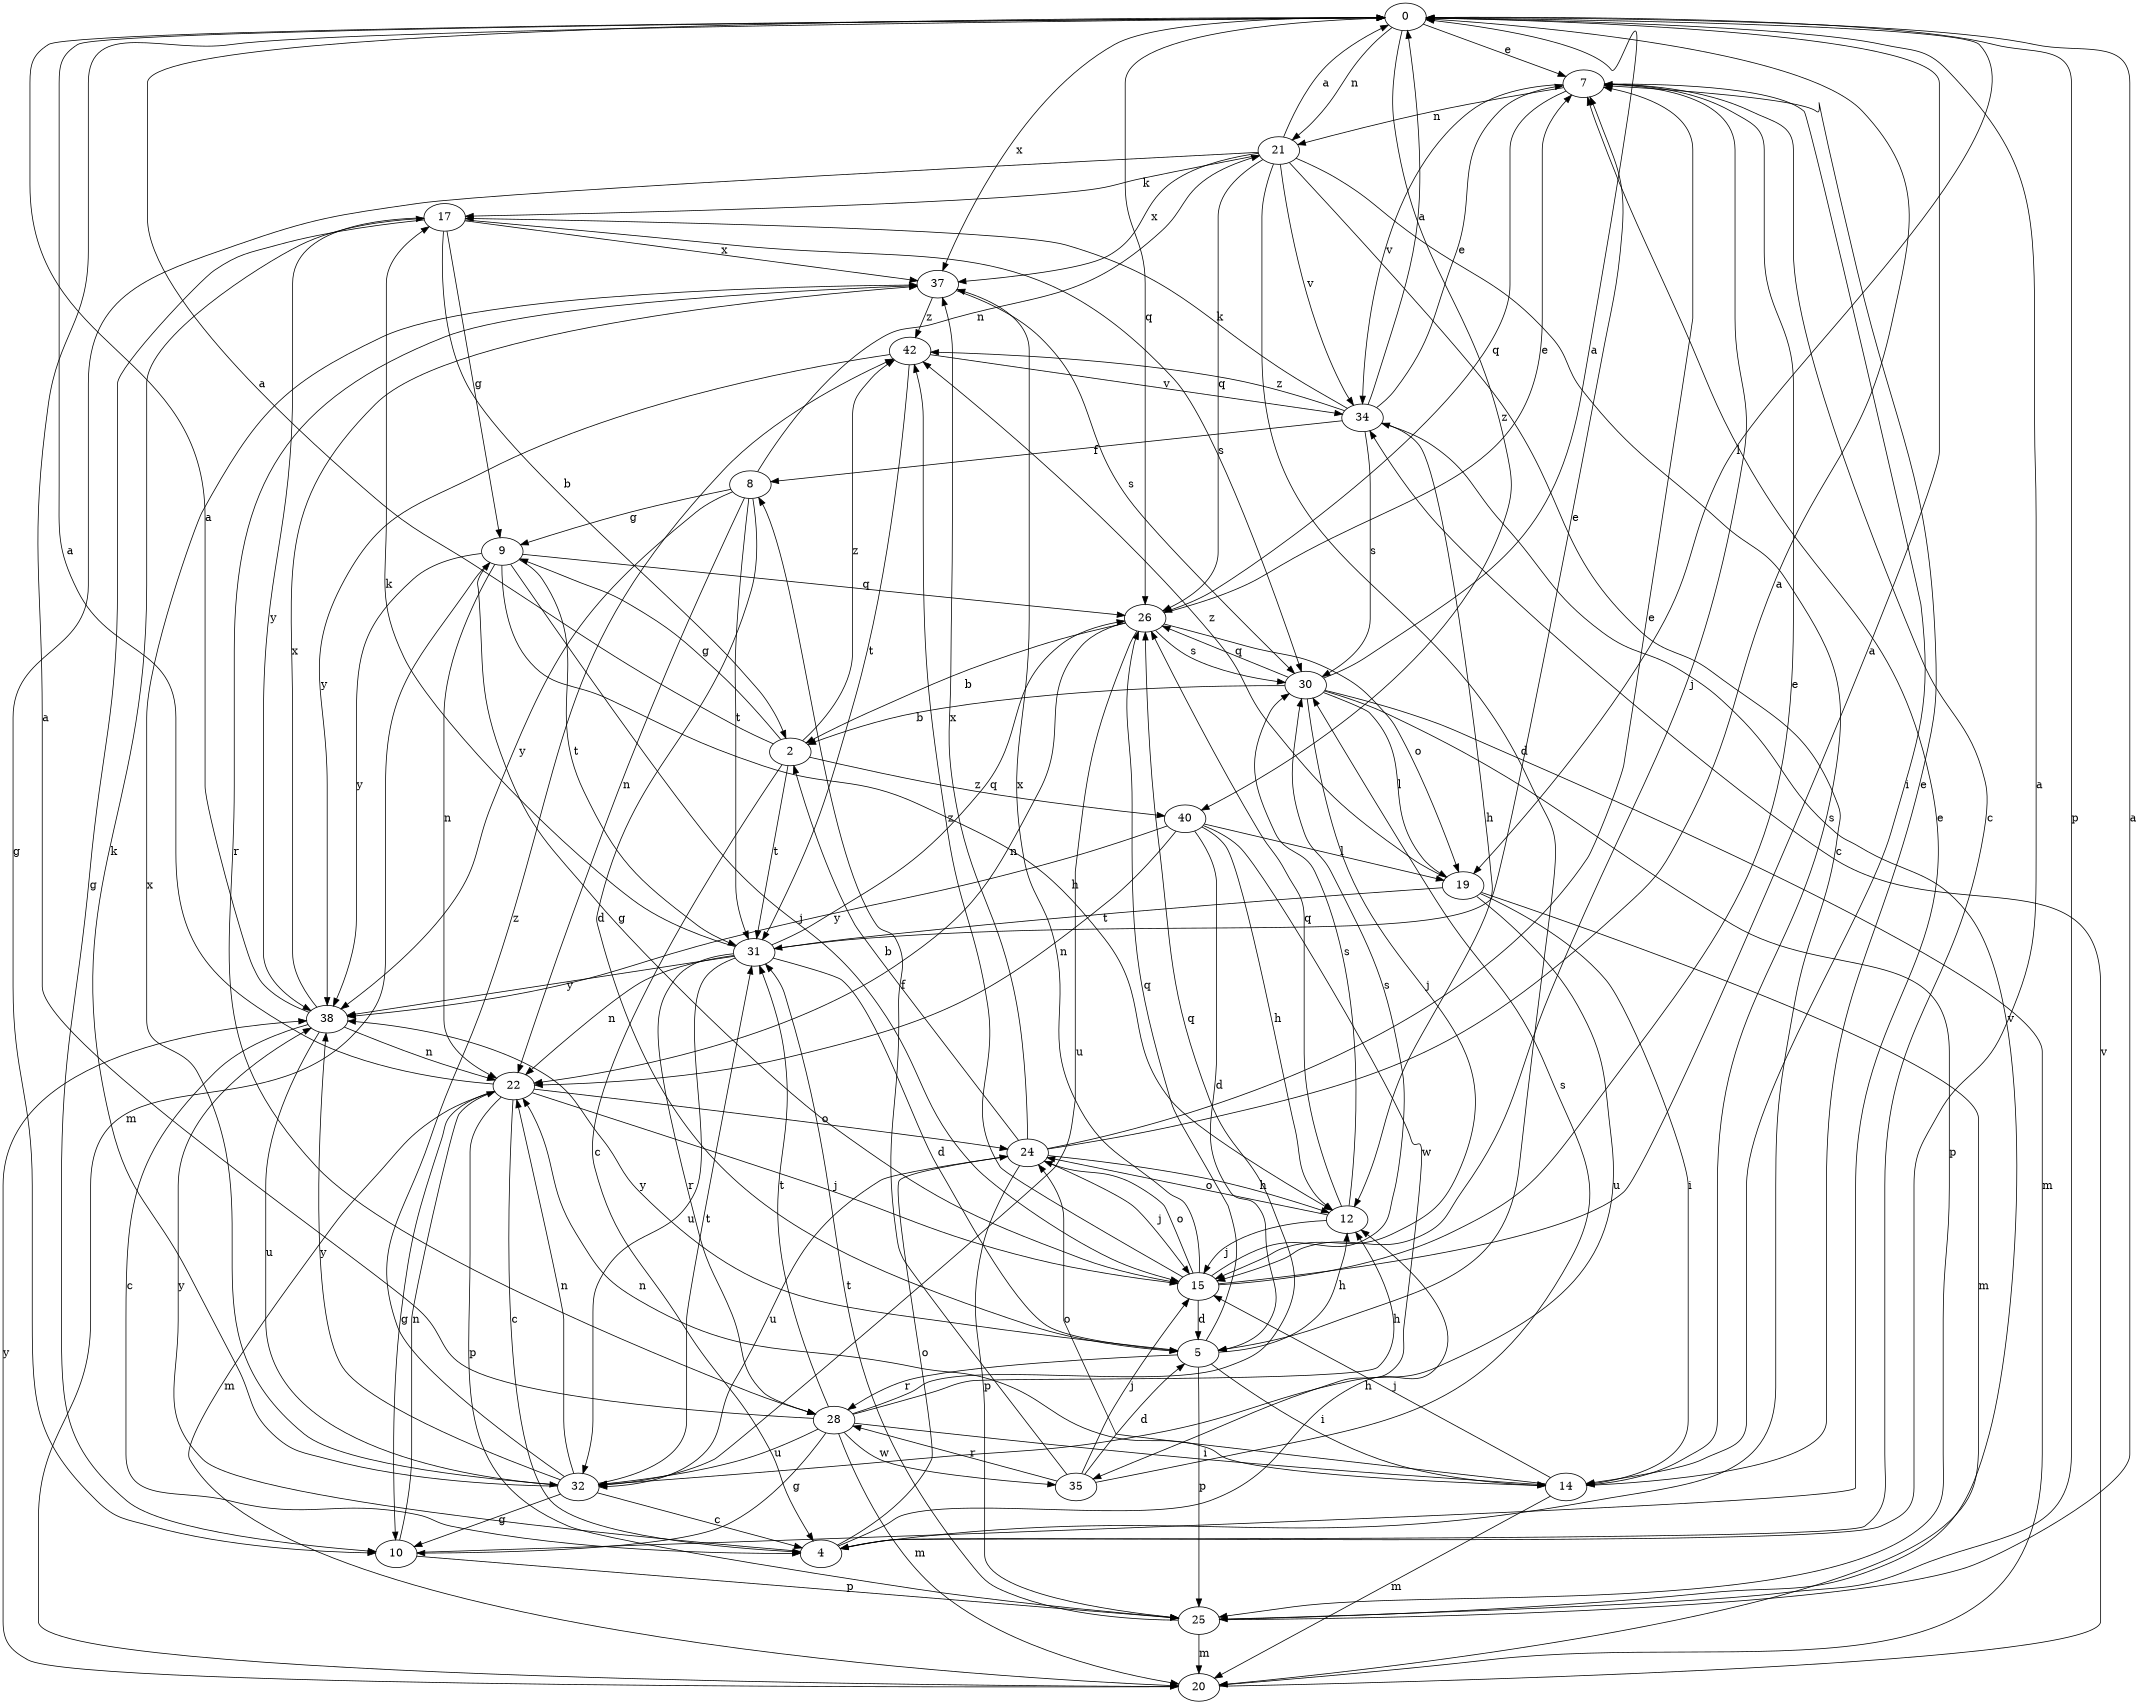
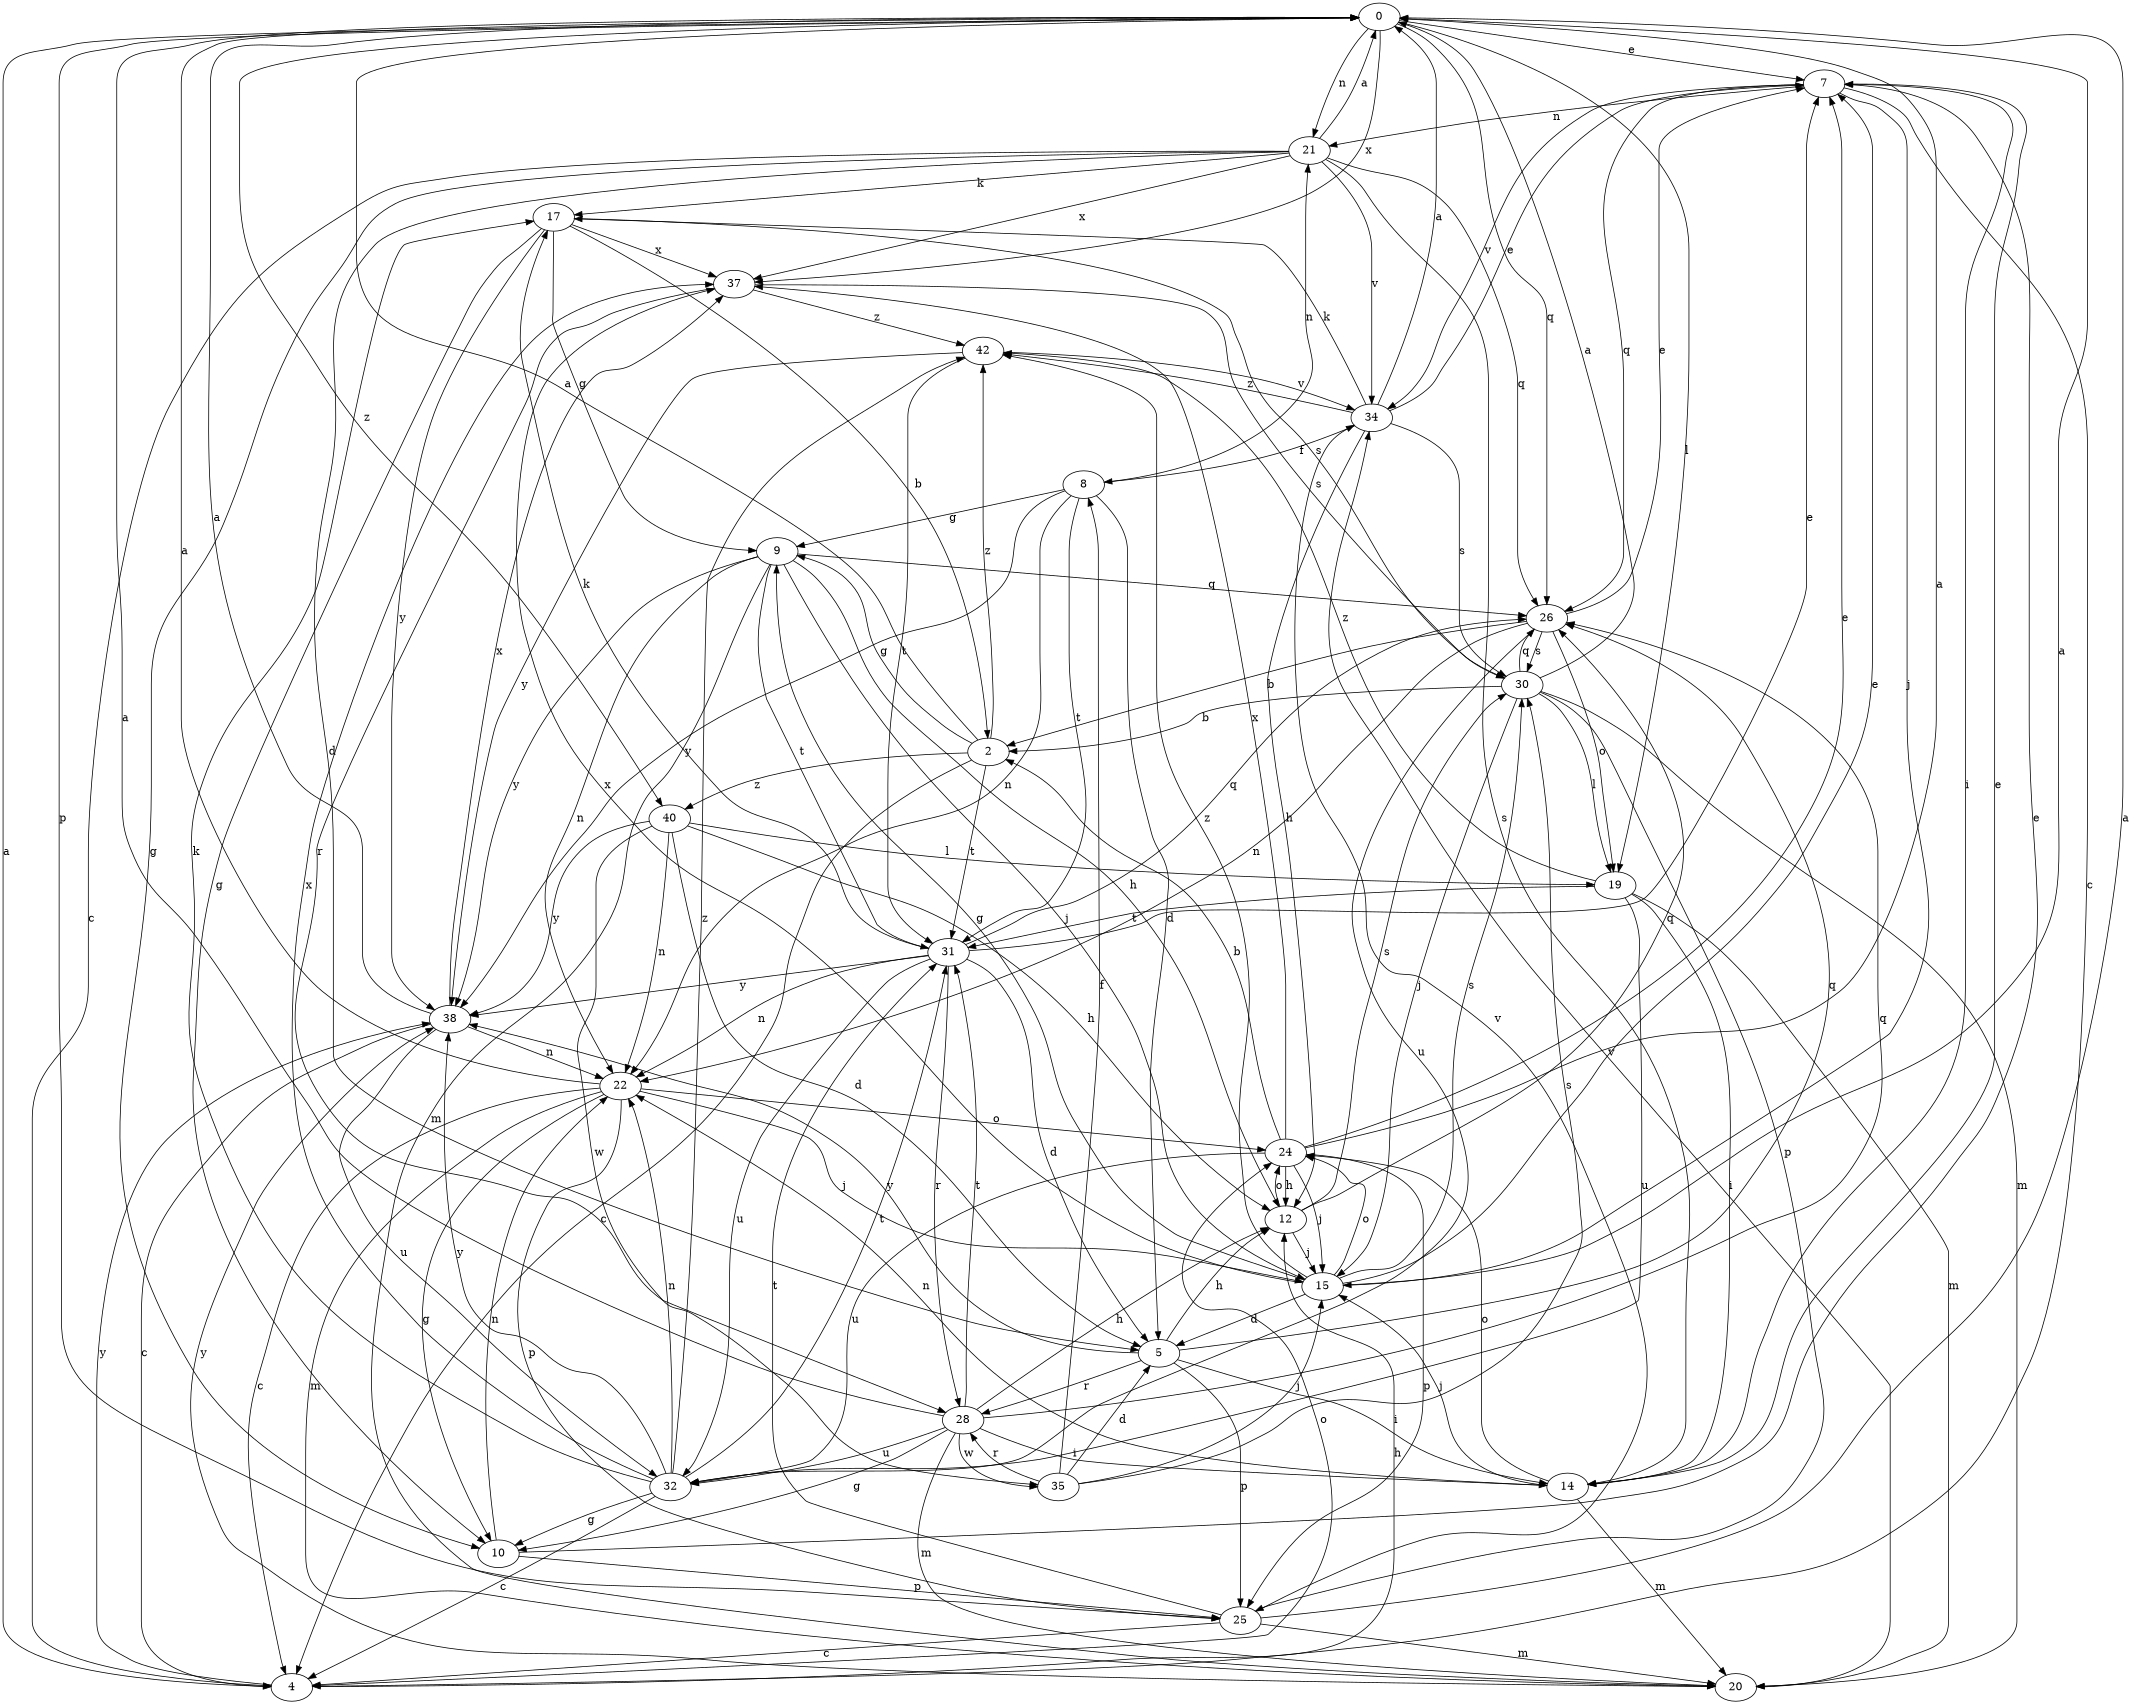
  strict digraph {
    0
    7
    19
    21
    25
    26
    37
    40
    4
    14
    15
    34
    31
    42
    20
    32
    5
    10
    17
    2
    22
    30
    28
    12
    38
    35
    9
    24
    8
    0 -> 7 [label=e]
    0 -> 19 [label=l]
    0 -> 21 [label=n]
    0 -> 25 [label=p]
    0 -> 26 [label=q]
    0 -> 37 [label=x]
    0 -> 40 [label=z]
    7 -> 21 [label=n]
    7 -> 26 [label=q]
    7 -> 4 [label=c]
    7 -> 14 [label=i]
    7 -> 15 [label=j]
    7 -> 34 [label=v]
    19 -> 14 [label=i]
    19 -> 31 [label=t]
    19 -> 42 [label=z]
    19 -> 20 [label=m]
    19 -> 32 [label=u]
    21 -> 0 [label=a]
    21 -> 26 [label=q]
    21 -> 37 [label=x]
    21 -> 4 [label=c]
    21 -> 14 [label=s]
    21 -> 34 [label=v]
    21 -> 5 [label=d]
    21 -> 10 [label=g]
    21 -> 17 [label=k]
    25 -> 0 [label=a]
+   25 -> 4 [label=c]
    25 -> 34 [label=v]
    25 -> 31 [label=t]
    25 -> 20 [label=m]
    26 -> 7 [label=e]
    26 -> 19 [label=o]
    26 -> 32 [label=u]
    26 -> 2 [label=b]
    26 -> 22 [label=n]
    26 -> 30 [label=s]
    37 -> 42 [label=z]
    37 -> 30 [label=s]
    37 -> 28 [label=r]
    40 -> 19 [label=l]
    40 -> 5 [label=d]
    40 -> 22 [label=n]
    40 -> 12 [label=h]
    40 -> 38 [label=y]
    40 -> 35 [label=w]
    4 -> 0 [label=a]
    4 -> 12 [label=h]
    4 -> 38 [label=y]
    4 -> 24 [label=o]
    14 -> 7 [label=e]
    14 -> 15 [label=j]
    14 -> 20 [label=m]
    14 -> 22 [label=n]
    14 -> 24 [label=o]
    15 -> 0 [label=a]
    15 -> 7 [label=e]
    15 -> 37 [label=x]
    15 -> 42 [label=z]
    15 -> 5 [label=d]
    15 -> 30 [label=s]
    15 -> 9 [label=g]
    15 -> 24 [label=o]
    34 -> 0 [label=a]
    34 -> 7 [label=e]
    34 -> 42 [label=z]
    34 -> 17 [label=k]
    34 -> 30 [label=s]
    34 -> 12 [label=h]
    34 -> 8 [label=f]
    31 -> 7 [label=e]
    31 -> 26 [label=q]
    31 -> 32 [label=u]
    31 -> 5 [label=d]
    31 -> 17 [label=k]
    31 -> 22 [label=n]
    31 -> 28 [label=r]
    31 -> 38 [label=y]
    42 -> 34 [label=v]
    42 -> 31 [label=t]
    42 -> 38 [label=y]
    20 -> 34 [label=v]
    20 -> 38 [label=y]
    32 -> 37 [label=x]
    32 -> 4 [label=c]
    32 -> 31 [label=t]
    32 -> 42 [label=z]
    32 -> 10 [label=g]
    32 -> 17 [label=k]
    32 -> 22 [label=n]
    32 -> 38 [label=y]
    5 -> 25 [label=p]
    5 -> 26 [label=q]
    5 -> 14 [label=i]
    5 -> 28 [label=r]
    5 -> 12 [label=h]
    5 -> 38 [label=y]
    10 -> 7 [label=e]
    10 -> 25 [label=p]
    10 -> 22 [label=n]
    17 -> 37 [label=x]
    17 -> 10 [label=g]
    17 -> 2 [label=b]
    17 -> 30 [label=s]
    17 -> 38 [label=y]
    17 -> 9 [label=g]
    2 -> 0 [label=a]
    2 -> 40 [label=z]
    2 -> 4 [label=c]
    2 -> 31 [label=t]
    2 -> 42 [label=z]
    2 -> 9 [label=g]
    22 -> 0 [label=a]
    22 -> 25 [label=p]
    22 -> 4 [label=c]
    22 -> 15 [label=j]
    22 -> 20 [label=m]
    22 -> 10 [label=g]
    22 -> 24 [label=o]
    30 -> 0 [label=a]
    30 -> 19 [label=l]
    30 -> 25 [label=p]
    30 -> 26 [label=q]
    30 -> 15 [label=j]
    30 -> 20 [label=m]
    30 -> 2 [label=b]
    28 -> 0 [label=a]
    28 -> 26 [label=q]
    28 -> 14 [label=i]
    28 -> 31 [label=t]
    28 -> 20 [label=m]
    28 -> 32 [label=u]
    28 -> 10 [label=g]
    28 -> 12 [label=h]
    28 -> 35 [label=w]
    12 -> 26 [label=q]
    12 -> 15 [label=j]
    12 -> 30 [label=s]
    12 -> 24 [label=o]
    38 -> 0 [label=a]
    38 -> 37 [label=x]
    38 -> 4 [label=c]
    38 -> 32 [label=u]
    38 -> 22 [label=n]
    35 -> 15 [label=j]
    35 -> 5 [label=d]
    35 -> 30 [label=s]
    35 -> 28 [label=r]
    35 -> 8 [label=f]
    9 -> 26 [label=q]
    9 -> 15 [label=j]
    9 -> 31 [label=t]
    9 -> 20 [label=m]
    9 -> 22 [label=n]
    9 -> 12 [label=h]
    9 -> 38 [label=y]
    24 -> 0 [label=a]
    24 -> 7 [label=e]
    24 -> 25 [label=p]
    24 -> 37 [label=x]
    24 -> 15 [label=j]
    24 -> 32 [label=u]
    24 -> 2 [label=b]
    24 -> 12 [label=h]
    8 -> 21 [label=n]
    8 -> 31 [label=t]
    8 -> 5 [label=d]
    8 -> 22 [label=n]
    8 -> 38 [label=y]
    8 -> 9 [label=g]
  }
